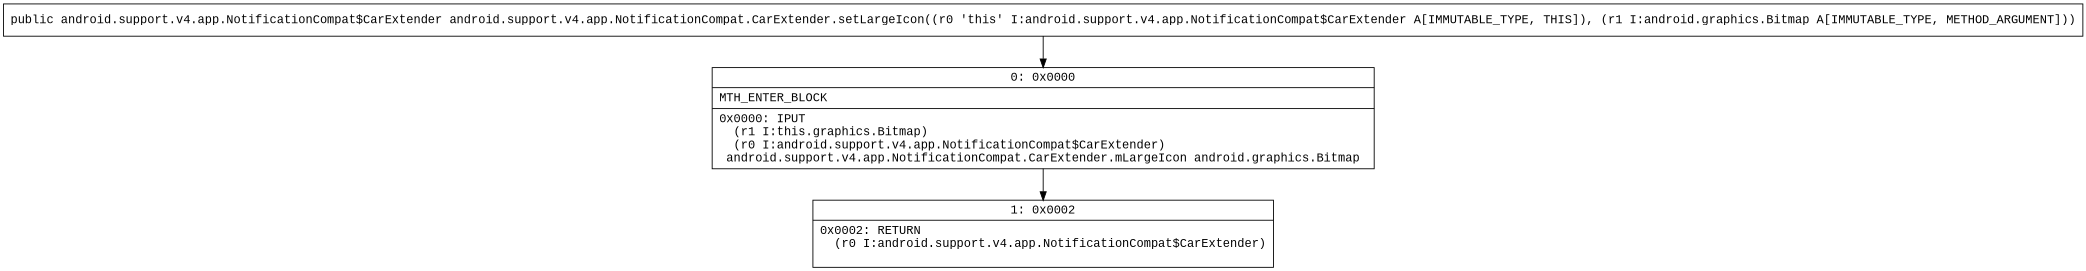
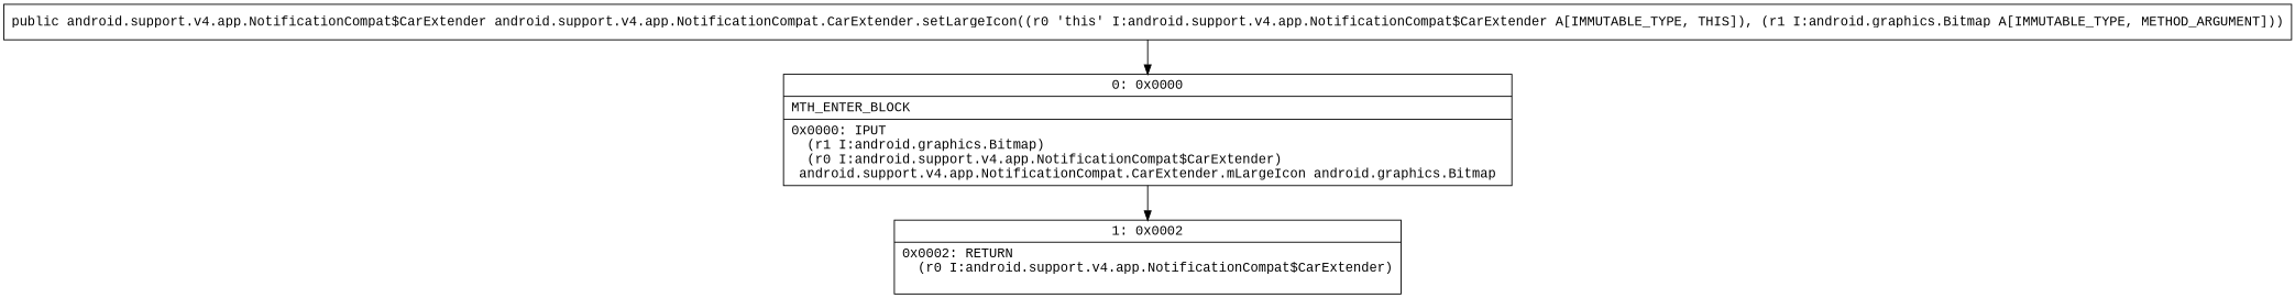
  digraph {
    fontname="Liberation Mono"
    node [shape=record fontname="Liberation Mono"]
    edge [fontname="Liberation Mono"]
-   n1 [label="{0\:\ 0x0000|MTH_ENTER_BLOCK\l|0x0000: IPUT  \l  (r1 I:this.graphics.Bitmap)\l  (r0 I:android.support.v4.app.NotificationCompat$CarExtender)\l android.support.v4.app.NotificationCompat.CarExtender.mLargeIcon android.graphics.Bitmap \l}"]
+   n1 [label="{0\:\ 0x0000|MTH_ENTER_BLOCK\l|0x0000: IPUT  \l  (r1 I:android.graphics.Bitmap)\l  (r0 I:android.support.v4.app.NotificationCompat$CarExtender)\l android.support.v4.app.NotificationCompat.CarExtender.mLargeIcon android.graphics.Bitmap \l}"]
    n2 [label="{1\:\ 0x0002|0x0002: RETURN  \l  (r0 I:android.support.v4.app.NotificationCompat$CarExtender)\l \l}"]
    n3 [label="{public android.support.v4.app.NotificationCompat$CarExtender android.support.v4.app.NotificationCompat.CarExtender.setLargeIcon((r0 'this' I:android.support.v4.app.NotificationCompat$CarExtender A[IMMUTABLE_TYPE, THIS]), (r1 I:android.graphics.Bitmap A[IMMUTABLE_TYPE, METHOD_ARGUMENT])) }"]
    n1 -> n2
    n3 -> n1
  }
